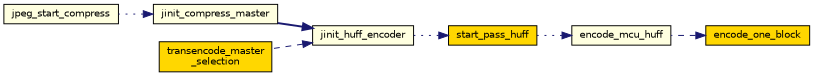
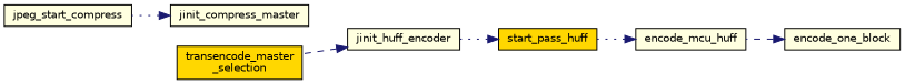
  digraph {
    rankdir=RL
    node [color=black fillcolor=lightyellow fontname=Helvetica fontsize=10 shape=record style=filled]
    edge [color=midnightblue dir=back fontname=Helvetica fontsize=10 labelfontname=Helvetica labelfontsize=10 style=dotted]
-   n1 [fillcolor=gold fontcolor=black height=0.2 label=encode_one_block width=0.4]
+   n1 [fontcolor=black height=0.2 label=encode_one_block width=0.4]
    n2 [height=0.2 label=encode_mcu_huff width=0.4]
    n3 [fillcolor=gold height=0.2 label=start_pass_huff width=0.4]
    n4 [height=0.2 label=jinit_huff_encoder width=0.4]
    n5 [height=0.2 label=jinit_compress_master width=0.4]
    n6 [fillcolor=gold height=0.2 label="transencode_master\l_selection" width=0.4]
    n7 [height=0.2 label=jpeg_start_compress width=0.4]
    n1 -> n2 [style=dashed]
    n2 -> n3
    n3 -> n4
-   n4 -> n5 [style=bold]
    n4 -> n6 [style=dashed]
    n5 -> n7
  }
